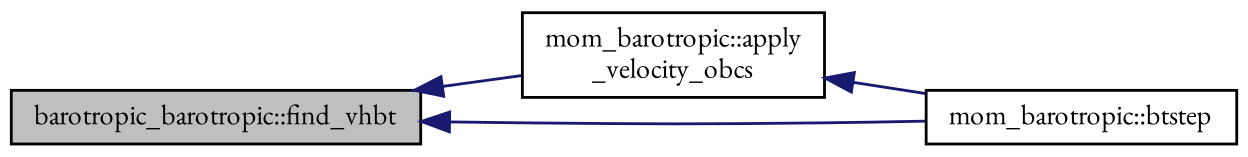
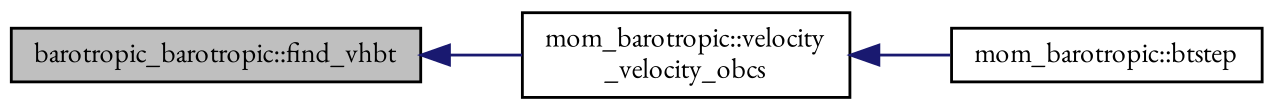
  digraph {
    fontname="EB Garamond"
    rankdir=LR
    node [color=black fillcolor=white fontname="EB Garamond" fontsize=10 shape=record style=filled]
    edge [color=midnightblue dir=back fontname="EB Garamond" fontsize=10 labelfontname=Helvetica labelfontsize=10 style=solid]
    n1 [fillcolor=grey75 fontcolor=black height=0.2 label="barotropic_barotropic::find_vhbt" width=0.4]
-   n2 [height=0.2 label="mom_barotropic::apply\l_velocity_obcs" width=0.4]
+   n2 [height=0.2 label="mom_barotropic::velocity\l_velocity_obcs" width=0.4]
    n3 [height=0.2 label="mom_barotropic::btstep" width=0.4]
    n1 -> n2
-   n1 -> n3
    n2 -> n3
  }
